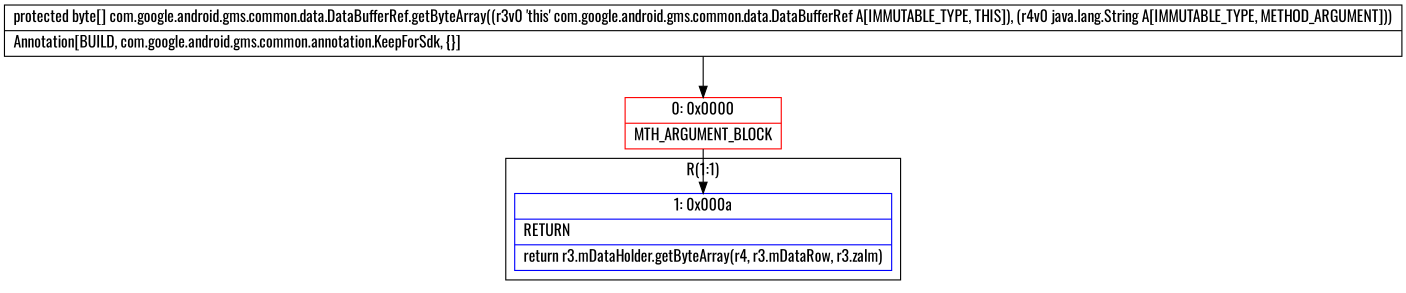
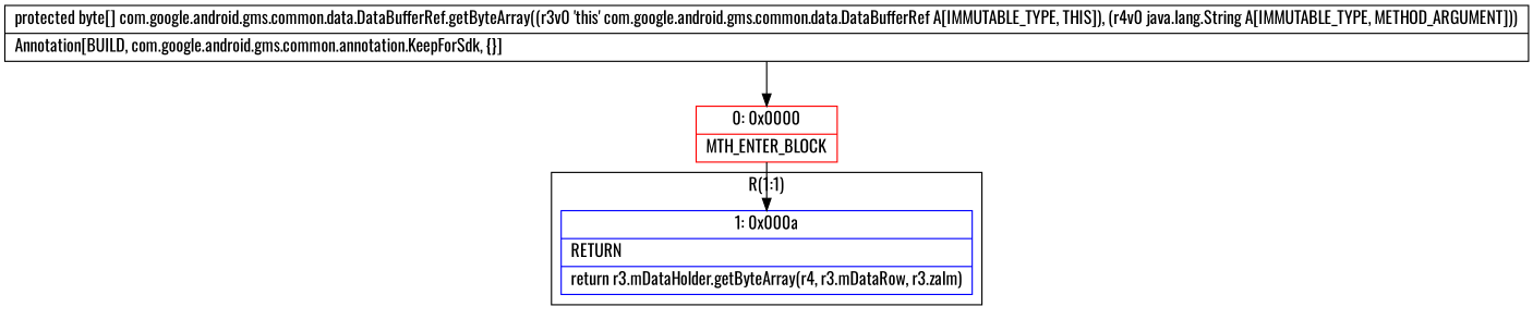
  digraph {
    fontname=Oswald
    node [shape=record fontname=Oswald]
    edge [fontname=Oswald]
    n1 [color=blue label="{1\:\ 0x000a|RETURN\l|return r3.mDataHolder.getByteArray(r4, r3.mDataRow, r3.zalm)\l}"]
-   n2 [color=red label="{0\:\ 0x0000|MTH_ARGUMENT_BLOCK\l}"]
+   n2 [color=red label="{0\:\ 0x0000|MTH_ENTER_BLOCK\l}"]
    n3 [label="{protected byte[] com.google.android.gms.common.data.DataBufferRef.getByteArray((r3v0 'this' com.google.android.gms.common.data.DataBufferRef A[IMMUTABLE_TYPE, THIS]), (r4v0 java.lang.String A[IMMUTABLE_TYPE, METHOD_ARGUMENT]))  | Annotation[BUILD, com.google.android.gms.common.annotation.KeepForSdk, \{\}]\l}"]
    subgraph cluster_1 {
      label="R(1:1)"
      n1
    }
    n2 -> n1
    n3 -> n2
  }
